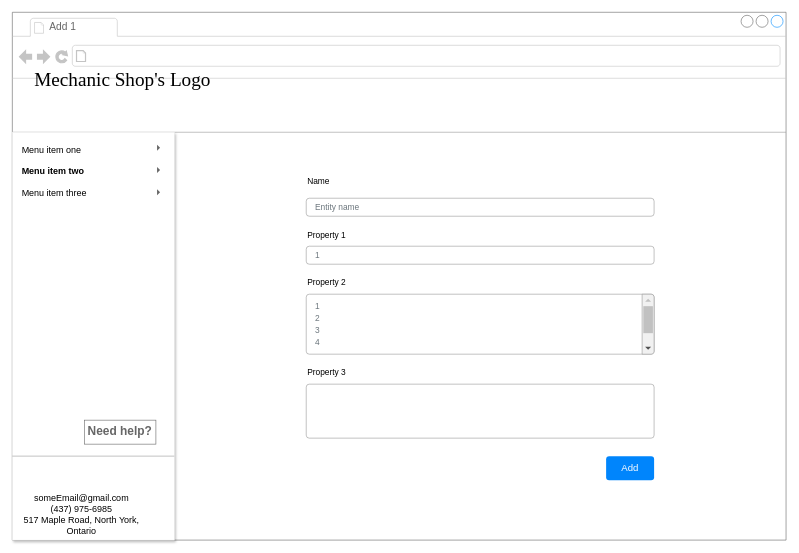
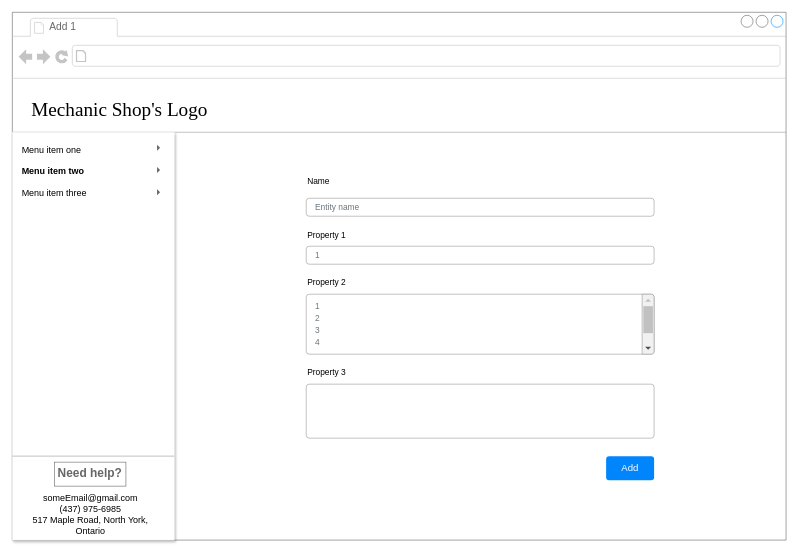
  <mxCell id="0" />
  <mxCell id="1" parent="0" />
  <mxCell id="2" value="" style="strokeWidth=1;shadow=0;dashed=0;align=left;html=1;shape=mxgraph.mockup.containers.browserWindow;rSize=0;strokeColor=#666666;mainText=,;recursiveResize=0;rounded=0;labelBackgroundColor=none;fontFamily=Verdana;fontSize=12" parent="1" vertex="1"><mxGeometry x="20" y="20" width="1290" height="880" as="geometry" /></mxCell>
  <mxCell id="3" value="Add 1" style="strokeWidth=1;shadow=0;dashed=0;align=center;html=1;shape=mxgraph.mockup.containers.anchor;fontSize=17;fontColor=#666666;align=left;" parent="2" vertex="1"><mxGeometry x="60" y="12" width="110" height="26" as="geometry" /></mxCell>
- <mxCell id="4" value="&lt;font style=&quot;font-size: 32px;&quot;&gt;Mechanic Shop's Logo&lt;/font&gt;" style="text;html=1;points=[];align=left;verticalAlign=top;spacingTop=-4;fontSize=30;fontFamily=Verdana" parent="2" vertex="1"><mxGeometry x="35" y="90" width="340" height="50" as="geometry" /></mxCell>
+ <mxCell id="4" value="&lt;font style=&quot;font-size: 32px;&quot;&gt;Mechanic Shop's Logo&lt;/font&gt;" style="text;html=1;points=[];align=left;verticalAlign=top;spacingTop=-4;fontSize=30;fontFamily=Verdana" parent="2" vertex="1"><mxGeometry x="30" y="140" width="340" height="50" as="geometry" /></mxCell>
  <mxCell id="5" value="" style="verticalLabelPosition=bottom;shadow=0;dashed=0;align=center;html=1;verticalAlign=top;strokeWidth=1;shape=mxgraph.mockup.markup.line;strokeColor=#999999;rounded=0;labelBackgroundColor=none;fillColor=#ffffff;fontFamily=Verdana;fontSize=12;fontColor=#000000;" parent="2" vertex="1"><mxGeometry y="190" width="1290" height="20" as="geometry" /></mxCell>
  <mxCell id="6" value="" style="shape=image;html=1;verticalAlign=top;verticalLabelPosition=bottom;labelBackgroundColor=#ffffff;imageAspect=0;aspect=fixed;image=https://cdn3.iconfinder.com/data/icons/essential-rounded/64/Rounded-31-128.png" parent="2" vertex="1"><mxGeometry x="1160" y="143" width="44" height="44" as="geometry" /></mxCell>
  <mxCell id="7" value="" style="shape=image;html=1;verticalAlign=top;verticalLabelPosition=bottom;labelBackgroundColor=#ffffff;imageAspect=0;aspect=fixed;image=https://cdn3.iconfinder.com/data/icons/user-interface-169/32/login-128.png" parent="2" vertex="1"><mxGeometry x="1210" y="142.5" width="45" height="45" as="geometry" /></mxCell>
  <mxCell id="8" value="" style="perimeter=none;dashed=0;shape=rect;fillColor=#ffffff;strokeColor=#eeeeee;shadow=1;" parent="2" vertex="1"><mxGeometry y="200" width="270" height="680" as="geometry" /></mxCell>
  <mxCell id="9" value="Menu item one" style="text;verticalAlign=top;fontSize=15;spacing=16;resizeWidth=1;" parent="8" vertex="1"><mxGeometry width="268.312" height="42" relative="1" as="geometry" /></mxCell>
  <mxCell id="10" value="" style="perimeter=none;dashed=0;shape=mxgraph.gmdl.triangle;strokeColor=none;fillColor=#666666;direction=north;" parent="9" vertex="1"><mxGeometry x="1" y="0.5" width="5" height="10" relative="1" as="geometry"><mxPoint x="-27" as="offset" /></mxGeometry></mxCell>
  <mxCell id="11" value="Menu item two" style="text;verticalAlign=middle;fontSize=15;spacing=16;resizeWidth=1;fontStyle=1" parent="8" vertex="1"><mxGeometry width="268.312" height="42" relative="1" as="geometry"><mxPoint y="42" as="offset" /></mxGeometry></mxCell>
  <mxCell id="12" value="" style="perimeter=none;dashed=0;shape=mxgraph.gmdl.triangle;strokeColor=none;fillColor=#666666;direction=north;" parent="11" vertex="1"><mxGeometry x="1" y="0.5" width="5" height="10" relative="1" as="geometry"><mxPoint x="-27" y="-5" as="offset" /></mxGeometry></mxCell>
  <mxCell id="13" value="Menu item three" style="text;verticalAlign=bottom;fontSize=15;spacing=16;resizeWidth=1;" parent="8" vertex="1"><mxGeometry width="268.312" height="42" relative="1" as="geometry"><mxPoint y="84" as="offset" /></mxGeometry></mxCell>
  <mxCell id="14" value="" style="perimeter=none;dashed=0;shape=mxgraph.gmdl.triangle;strokeColor=none;fillColor=#666666;direction=north;" parent="13" vertex="1"><mxGeometry x="1" y="0.5" width="5" height="10" relative="1" as="geometry"><mxPoint x="-27" y="-10" as="offset" /></mxGeometry></mxCell>
- <mxCell id="15" value="&lt;h3&gt;Need help?&lt;/h3&gt;" style="strokeWidth=1;shadow=0;dashed=0;align=center;html=1;shape=mxgraph.mockup.text.textBox;fontColor=#666666;align=left;fontSize=17;spacingLeft=4;spacingTop=-3;strokeColor=#666666;mainText=" parent="8" vertex="1"><mxGeometry x="119.99" y="480" width="119.38" height="40" as="geometry" /></mxCell>
+ <mxCell id="15" value="&lt;h3&gt;Need help?&lt;/h3&gt;" style="strokeWidth=1;shadow=0;dashed=0;align=center;html=1;shape=mxgraph.mockup.text.textBox;fontColor=#666666;align=left;fontSize=17;spacingLeft=4;spacingTop=-3;strokeColor=#666666;mainText=" parent="8" vertex="1"><mxGeometry x="69.99" y="550" width="119.38" height="40" as="geometry" /></mxCell>
  <mxCell id="16" value="" style="verticalLabelPosition=bottom;shadow=0;dashed=0;align=center;html=1;verticalAlign=top;strokeWidth=1;shape=mxgraph.mockup.markup.line;strokeColor=#999999;rounded=0;labelBackgroundColor=none;fillColor=#ffffff;fontFamily=Verdana;fontSize=12;fontColor=#000000;" parent="8" vertex="1"><mxGeometry y="530" width="270" height="20" as="geometry" /></mxCell>
- <mxCell id="17" value="&lt;div style=&quot;text-align: center;&quot;&gt;&lt;span style=&quot;font-size: 15px; background-color: initial;&quot;&gt;someEmail@gmail.com&lt;/span&gt;&lt;/div&gt;&lt;font style=&quot;font-size: 15px;&quot;&gt;&lt;div style=&quot;text-align: center;&quot;&gt;&lt;span style=&quot;background-color: initial;&quot;&gt;(437) 975-6985&lt;/span&gt;&lt;/div&gt;&lt;div style=&quot;text-align: center;&quot;&gt;&lt;span style=&quot;background-color: initial;&quot;&gt;517 Maple Road, North York, Ontario&lt;/span&gt;&lt;/div&gt;&lt;div style=&quot;text-align: center;&quot;&gt;&lt;br&gt;&lt;/div&gt;&lt;/font&gt;" style="text;spacingTop=-5;whiteSpace=wrap;html=1;align=left;fontSize=12;fontFamily=Helvetica;fillColor=none;strokeColor=none;" parent="8" vertex="1"><mxGeometry x="4.998" y="600" width="219.375" height="60" as="geometry" /></mxCell>
+ <mxCell id="17" value="&lt;div style=&quot;text-align: center;&quot;&gt;&lt;span style=&quot;font-size: 15px; background-color: initial;&quot;&gt;someEmail@gmail.com&lt;/span&gt;&lt;/div&gt;&lt;font style=&quot;font-size: 15px;&quot;&gt;&lt;div style=&quot;text-align: center;&quot;&gt;&lt;span style=&quot;background-color: initial;&quot;&gt;(437) 975-6985&lt;/span&gt;&lt;/div&gt;&lt;div style=&quot;text-align: center;&quot;&gt;&lt;span style=&quot;background-color: initial;&quot;&gt;517 Maple Road, North York, Ontario&lt;/span&gt;&lt;/div&gt;&lt;div style=&quot;text-align: center;&quot;&gt;&lt;br&gt;&lt;/div&gt;&lt;/font&gt;" style="text;spacingTop=-5;whiteSpace=wrap;html=1;align=left;fontSize=12;fontFamily=Helvetica;fillColor=none;strokeColor=none;" parent="8" vertex="1"><mxGeometry x="19.998" y="600" width="219.375" height="60" as="geometry" /></mxCell>
  <mxCell id="18" value="Name" style="fillColor=none;strokeColor=none;align=left;fontSize=14;" vertex="1" parent="2"><mxGeometry x="490" y="260" width="260" height="40" as="geometry" /></mxCell>
  <mxCell id="19" value="Entity name" style="html=1;shadow=0;dashed=0;shape=mxgraph.bootstrap.rrect;rSize=5;fillColor=none;strokeColor=#999999;align=left;spacing=15;fontSize=14;fontColor=#6C767D;" vertex="1" parent="2"><mxGeometry width="580" height="30" relative="1" as="geometry"><mxPoint x="490" y="310" as="offset" /></mxGeometry></mxCell>
  <mxCell id="20" value="Property 1" style="fillColor=none;strokeColor=none;align=left;fontSize=14;" vertex="1" parent="2"><mxGeometry width="260" height="40" relative="1" as="geometry"><mxPoint x="490" y="350" as="offset" /></mxGeometry></mxCell>
  <mxCell id="21" value="1" style="html=1;shadow=0;dashed=0;shape=mxgraph.bootstrap.rrect;rSize=5;fillColor=none;strokeColor=#999999;align=left;spacing=15;fontSize=14;fontColor=#6C767D;" vertex="1" parent="2"><mxGeometry width="580" height="30" relative="1" as="geometry"><mxPoint x="490" y="390" as="offset" /></mxGeometry></mxCell>
  <mxCell id="22" value="Property 2" style="fillColor=none;strokeColor=none;align=left;fontSize=14;" vertex="1" parent="2"><mxGeometry width="260" height="40" relative="1" as="geometry"><mxPoint x="490" y="430" as="offset" /></mxGeometry></mxCell>
  <mxCell id="23" value="" style="html=1;shadow=0;dashed=0;shape=mxgraph.bootstrap.rrect;rSize=5;fillColor=none;strokeColor=#999999;align=left;spacing=15;fontSize=14;fontColor=#6C767D;" vertex="1" parent="2"><mxGeometry width="580" height="100" relative="1" as="geometry"><mxPoint x="490" y="470" as="offset" /></mxGeometry></mxCell>
  <mxCell id="24" value="" style="html=1;shadow=0;dashed=0;shape=mxgraph.bootstrap.rightButton;rSize=5;fillColor=#F1F1F1;strokeColor=#999999;" vertex="1" parent="23"><mxGeometry x="1" width="20" height="100" relative="1" as="geometry"><mxPoint x="-20" as="offset" /></mxGeometry></mxCell>
  <mxCell id="25" value="" style="fillColor=#C1C1C1;strokeColor=none;" vertex="1" parent="24"><mxGeometry width="16" height="45" relative="1" as="geometry"><mxPoint x="2" y="20" as="offset" /></mxGeometry></mxCell>
  <mxCell id="26" value="" style="shape=triangle;direction=north;fillColor=#C1C1C1;strokeColor=none;perimeter=none;" vertex="1" parent="24"><mxGeometry width="10" height="5" relative="1" as="geometry"><mxPoint x="5" y="7.5" as="offset" /></mxGeometry></mxCell>
  <mxCell id="27" value="" style="shape=triangle;direction=south;fillColor=#505050;strokeColor=none;perimeter=none;" vertex="1" parent="24"><mxGeometry y="1" width="10" height="5" relative="1" as="geometry"><mxPoint x="5" y="-12.5" as="offset" /></mxGeometry></mxCell>
  <mxCell id="28" value="1" style="fillColor=none;strokeColor=none;align=left;spacing=15;fontSize=14;fontColor=#6C767D;" vertex="1" parent="23"><mxGeometry width="780" height="20" relative="1" as="geometry"><mxPoint y="10" as="offset" /></mxGeometry></mxCell>
  <mxCell id="29" value="2" style="fillColor=none;strokeColor=none;align=left;spacing=15;fontSize=14;fontColor=#6C767D;" vertex="1" parent="23"><mxGeometry width="780" height="20" relative="1" as="geometry"><mxPoint y="30" as="offset" /></mxGeometry></mxCell>
  <mxCell id="30" value="3" style="fillColor=none;strokeColor=none;align=left;spacing=15;fontSize=14;fontColor=#6C767D;" vertex="1" parent="23"><mxGeometry width="780" height="20" relative="1" as="geometry"><mxPoint y="50" as="offset" /></mxGeometry></mxCell>
  <mxCell id="31" value="4" style="fillColor=none;strokeColor=none;align=left;spacing=15;fontSize=14;fontColor=#6C767D;" vertex="1" parent="23"><mxGeometry width="780" height="20" relative="1" as="geometry"><mxPoint y="70" as="offset" /></mxGeometry></mxCell>
  <mxCell id="32" value="Property 3" style="fillColor=none;strokeColor=none;align=left;fontSize=14;" vertex="1" parent="2"><mxGeometry width="260" height="40" relative="1" as="geometry"><mxPoint x="490" y="580" as="offset" /></mxGeometry></mxCell>
  <mxCell id="33" value="" style="html=1;shadow=0;dashed=0;shape=mxgraph.bootstrap.rrect;rSize=5;fillColor=none;strokeColor=#999999;align=left;spacing=15;fontSize=14;fontColor=#6C767D;" vertex="1" parent="2"><mxGeometry width="580" height="90" relative="1" as="geometry"><mxPoint x="490" y="620" as="offset" /></mxGeometry></mxCell>
  <mxCell id="34" value="Add" style="html=1;shadow=0;dashed=0;shape=mxgraph.bootstrap.rrect;rSize=5;strokeColor=none;strokeWidth=1;fillColor=#0085FC;fontColor=#FFFFFF;whiteSpace=wrap;align=center;verticalAlign=middle;spacingLeft=0;fontStyle=0;fontSize=16;spacing=5;" vertex="1" parent="2"><mxGeometry x="990" y="740" width="80" height="40" as="geometry" /></mxCell>
